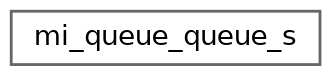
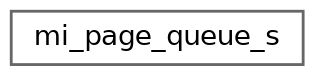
  digraph {
    rankdir=LR
-   n1 [color=grey40 fillcolor=white fontname=Helvetica fontsize=10 height=0.2 label=mi_queue_queue_s shape=box style=filled width=0.4]
+   n1 [color=grey40 fillcolor=white fontname=Helvetica fontsize=10 height=0.2 label=mi_page_queue_s shape=box style=filled width=0.4]
  }
